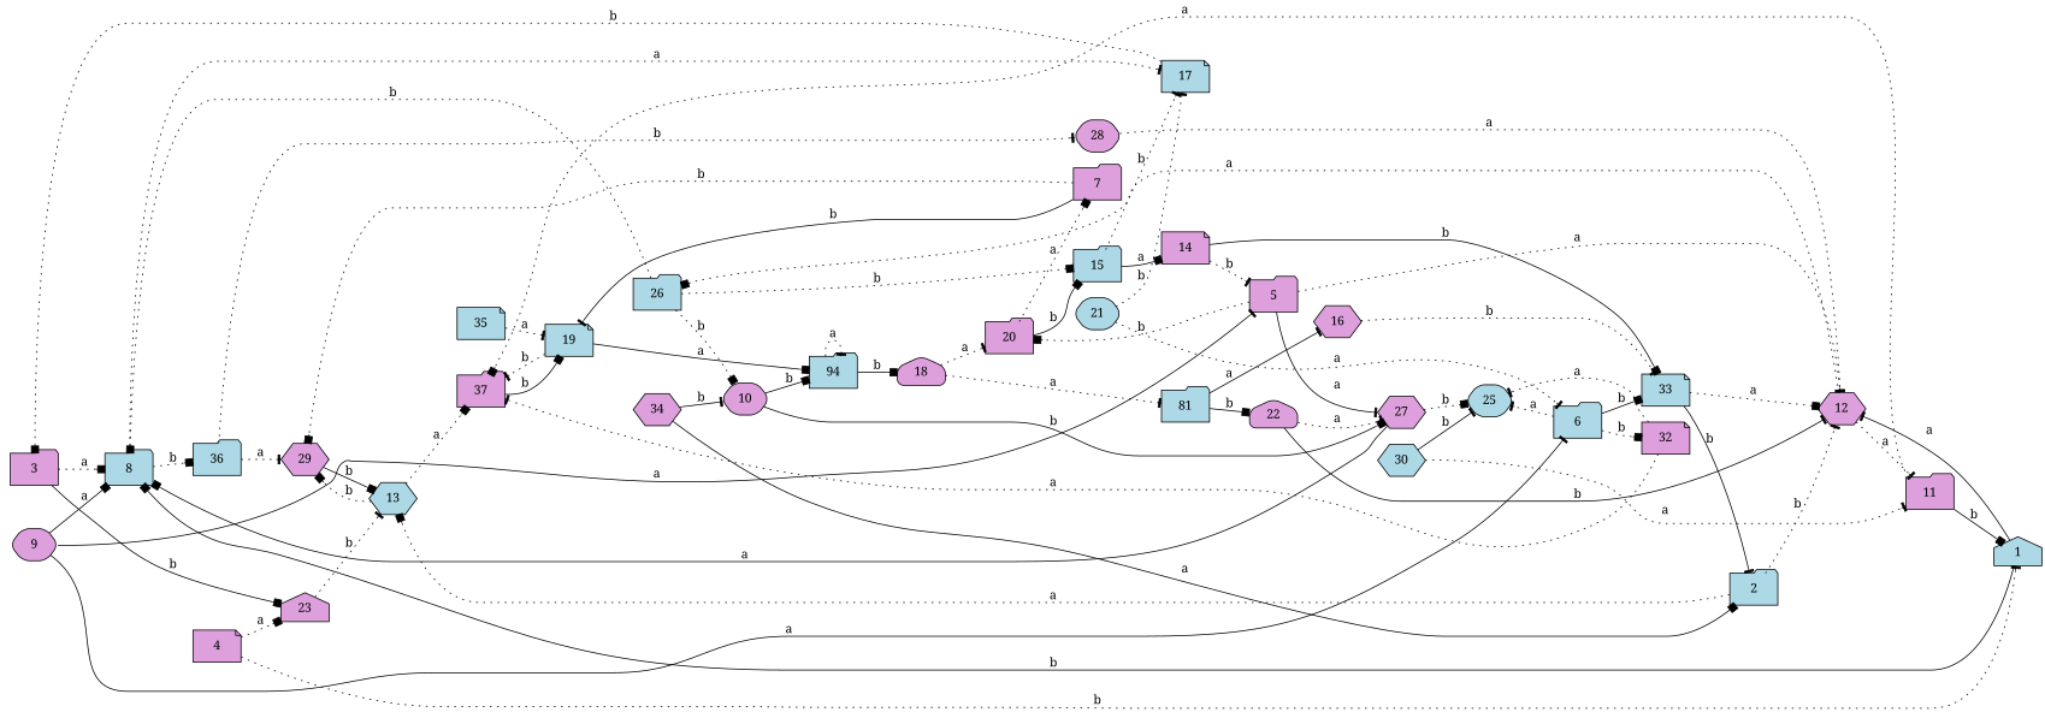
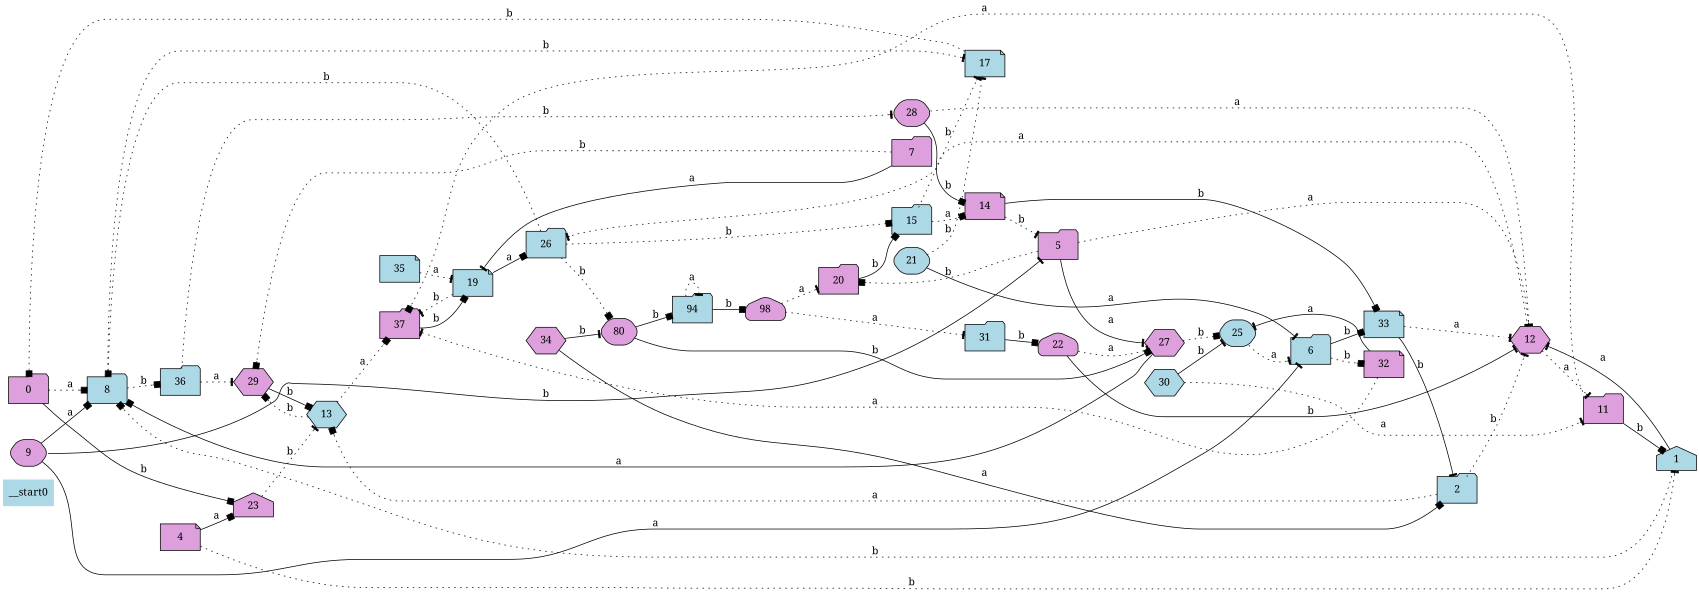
  digraph {
    fontname="Noto Serif"
    rankdir=LR
    node [fillcolor=plum fontname="Noto Serif" shape=folder style=filled color=black]
    edge [arrowhead=box fontname="Noto Serif" style=dotted]
-   n2 [label=3]
+   __start0 [fillcolor=lightblue shape=none color=""]
+   n2 [label=0]
    n3 [fillcolor=lightblue label=8 style="rounded,filled"]
    n4 [label=23 shape=house]
    n5 [fillcolor=lightblue label=17 shape=note]
    n6 [fillcolor=lightblue label=36]
    n7 [fillcolor=lightblue label=13 shape=hexagon]
    n8 [fillcolor=lightblue label=1 shape=house]
    n9 [label=12 shape=hexagon]
    n10 [label=11 style="rounded,filled"]
    n11 [fillcolor=lightblue label=26]
    n12 [fillcolor=lightblue label=2]
    n13 [label=29 shape=hexagon]
    n14 [label=37]
    n15 [label=28 shape=hexagon style="rounded,filled"]
    n16 [label=14 shape=note]
    n17 [label=4 shape=note style="rounded,filled"]
    n18 [label=5]
    n19 [label=20]
    n20 [label=27 shape=hexagon]
    n21 [label=7]
    n22 [fillcolor=lightblue label=15 style="rounded,filled"]
    n23 [fillcolor=lightblue label=25 shape=hexagon style="rounded,filled"]
    n24 [fillcolor=lightblue label=6 style="rounded,filled"]
    n25 [label=32 shape=note]
    n26 [fillcolor=lightblue label=33 shape=note style="rounded,filled"]
    n27 [fillcolor=lightblue label=19 shape=note]
    n28 [label=9 shape=hexagon style="rounded,filled"]
-   n29 [label=10 shape=hexagon style="rounded,filled"]
+   n29 [label=80 shape=hexagon style="rounded,filled"]
    n30 [fillcolor=lightblue label=94 style="rounded,filled"]
-   n31 [label=18 shape=house style="rounded,filled"]
-   n32 [label=16 shape=hexagon]
-   n33 [fillcolor=lightblue label=81]
+   n31 [label=98 shape=house style="rounded,filled"]
+   n33 [fillcolor=lightblue label=31]
    n34 [label=22 shape=house style="rounded,filled"]
    n35 [fillcolor=lightblue label=21 shape=hexagon style="rounded,filled"]
    n36 [fillcolor=lightblue label=30 shape=hexagon]
    n37 [label=34 shape=hexagon]
    n38 [fillcolor=lightblue label=35 shape=note style="rounded,filled"]
    n2 -> n3 [label=a]
    n2 -> n4 [label=b style=solid]
-   n3 -> n5 [arrowhead=tee label=a]
+   n3 -> n5 [arrowhead=tee label=b]
    n3 -> n6 [label=b]
    n4 -> n7 [arrowhead=tee label=b]
    n5 -> n2 [label=b]
    n6 -> n13 [arrowhead=tee label=a]
    n6 -> n15 [arrowhead=tee label=b]
    n7 -> n13 [label=b]
    n7 -> n14 [label=a]
-   n8 -> n3 [label=b style=solid]
+   n8 -> n3 [label=b]
    n8 -> n9 [arrowhead=tee label=a style=solid]
    n9 -> n10 [arrowhead=tee label=a]
-   n9 -> n11 [label=a]
+   n9 -> n11 [arrowhead=tee label=a]
    n10 -> n8 [label=b style=solid]
    n10 -> n14 [label=a]
    n11 -> n3 [label=b]
    n11 -> n22 [label=b]
    n11 -> n29 [label=b]
    n12 -> n7 [label=a]
    n12 -> n9 [arrowhead=tee label=b]
    n13 -> n7 [label=b style=solid]
    n14 -> n27 [label=b style=solid]
    n15 -> n9 [arrowhead=tee label=a]
+   n15 -> n16 [label=b style=solid]
    n16 -> n18 [arrowhead=tee label=b]
    n16 -> n26 [label=b style=solid]
-   n17 -> n4 [label=a]
+   n17 -> n4 [label=a style=solid]
    n17 -> n8 [arrowhead=tee label=b]
    n18 -> n9 [arrowhead=tee label=a]
    n18 -> n19 [label=b]
    n18 -> n20 [arrowhead=tee label=a style=solid]
-   n19 -> n21 [label=a]
    n19 -> n22 [label=b style=solid]
    n20 -> n3 [label=a style=solid]
    n20 -> n23 [label=b]
    n21 -> n13 [label=b]
-   n21 -> n27 [arrowhead=tee label=b style=solid]
+   n21 -> n27 [arrowhead=tee label=a style=solid]
    n22 -> n5 [arrowhead=tee label=b]
-   n22 -> n16 [label=a style=solid]
-   n24 -> n23 [arrowhead=tee label=a]
+   n22 -> n16 [label=a]
+   n23 -> n24 [arrowhead=tee label=a]
    n24 -> n25 [label=b]
    n24 -> n26 [label=b style=solid]
    n25 -> n14 [arrowhead=tee label=a]
-   n25 -> n23 [arrowhead=tee label=a]
-   n26 -> n9 [label=a]
+   n25 -> n23 [arrowhead=tee label=a style=solid]
+   n26 -> n9 [arrowhead=tee label=a]
    n26 -> n12 [arrowhead=tee label=b style=solid]
-   n27 -> n30 [label=a style=solid]
+   n27 -> n11 [label=a style=solid]
    n27 -> n14 [arrowhead=tee label=b]
    n28 -> n3 [label=a style=solid]
-   n28 -> n18 [arrowhead=tee label=a style=solid]
+   n28 -> n18 [arrowhead=tee label=b style=solid]
    n28 -> n24 [arrowhead=tee label=a style=solid]
    n29 -> n20 [label=b style=solid]
    n29 -> n30 [label=b style=solid]
    n30 -> n30 [arrowhead=tee label=a]
    n30 -> n31 [label=b style=solid]
    n31 -> n19 [arrowhead=tee label=a]
    n31 -> n33 [arrowhead=tee label=a]
-   n32 -> n26 [arrowhead=tee label=b]
-   n33 -> n32 [arrowhead=tee label=a style=solid]
    n33 -> n34 [label=b style=solid]
    n34 -> n9 [arrowhead=tee label=b style=solid]
    n34 -> n20 [arrowhead=tee label=a]
    n35 -> n5 [arrowhead=tee label=b]
-   n35 -> n24 [arrowhead=tee label=a]
+   n35 -> n24 [arrowhead=tee label=a style=solid]
    n36 -> n10 [arrowhead=tee label=a]
    n36 -> n23 [arrowhead=tee label=b style=solid]
    n37 -> n12 [label=a style=solid]
    n37 -> n29 [arrowhead=tee label=b style=solid]
    n38 -> n27 [arrowhead=tee label=a]
  }
